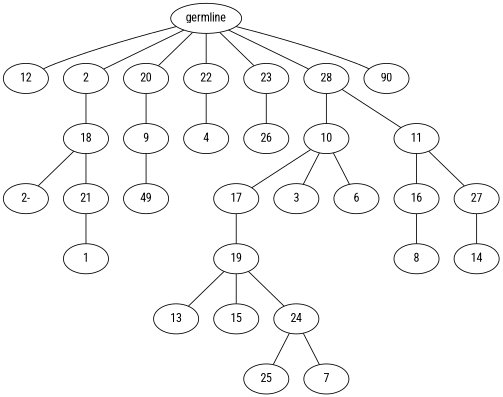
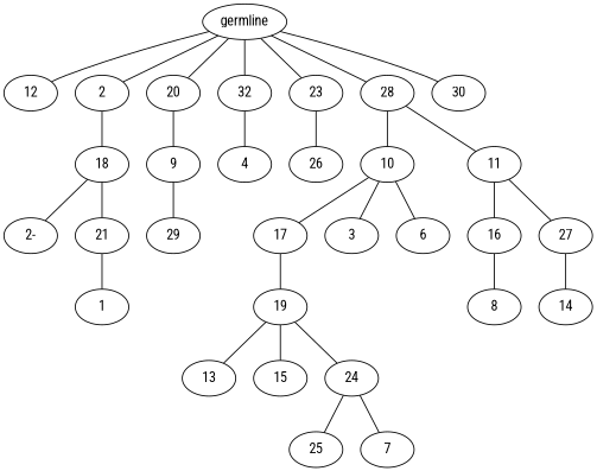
  graph {
    fontname="Roboto Condensed"
    node [fontname="Roboto Condensed"]
    edge [fontname="Roboto Condensed"]
    n1 [label=germline]
    n2 [label=12]
    n3 [label=2]
    n4 [label=20]
-   n5 [label=22]
+   n5 [label=32]
    n6 [label=23]
    n7 [label=28]
-   n8 [label=90]
+   n8 [label=30]
    n9 [label=18]
    n10 [label=9]
    n11 [label=4]
    n12 [label=26]
    n13 [label=10]
    n14 [label=11]
    n15 [label="2-"]
    n16 [label=21]
    n17 [label=1]
-   n18 [label=49]
+   n18 [label=29]
    n19 [label=17]
    n20 [label=3]
    n21 [label=6]
    n22 [label=16]
    n23 [label=27]
    n24 [label=19]
    n25 [label=13]
    n26 [label=15]
    n27 [label=24]
    n28 [label=25]
    n29 [label=7]
    n30 [label=8]
    n31 [label=14]
    n1 -- n2
    n1 -- n3
    n1 -- n4
    n1 -- n5
    n1 -- n6
    n1 -- n7
    n1 -- n8
    n3 -- n9
    n4 -- n10
    n5 -- n11
    n6 -- n12
    n7 -- n13
    n7 -- n14
    n9 -- n15
    n9 -- n16
    n10 -- n18
    n13 -- n19
    n13 -- n20
    n13 -- n21
    n14 -- n22
    n14 -- n23
    n16 -- n17
    n19 -- n24
    n22 -- n30
    n23 -- n31
    n24 -- n25
    n24 -- n26
    n24 -- n27
    n27 -- n28
    n27 -- n29
  }
